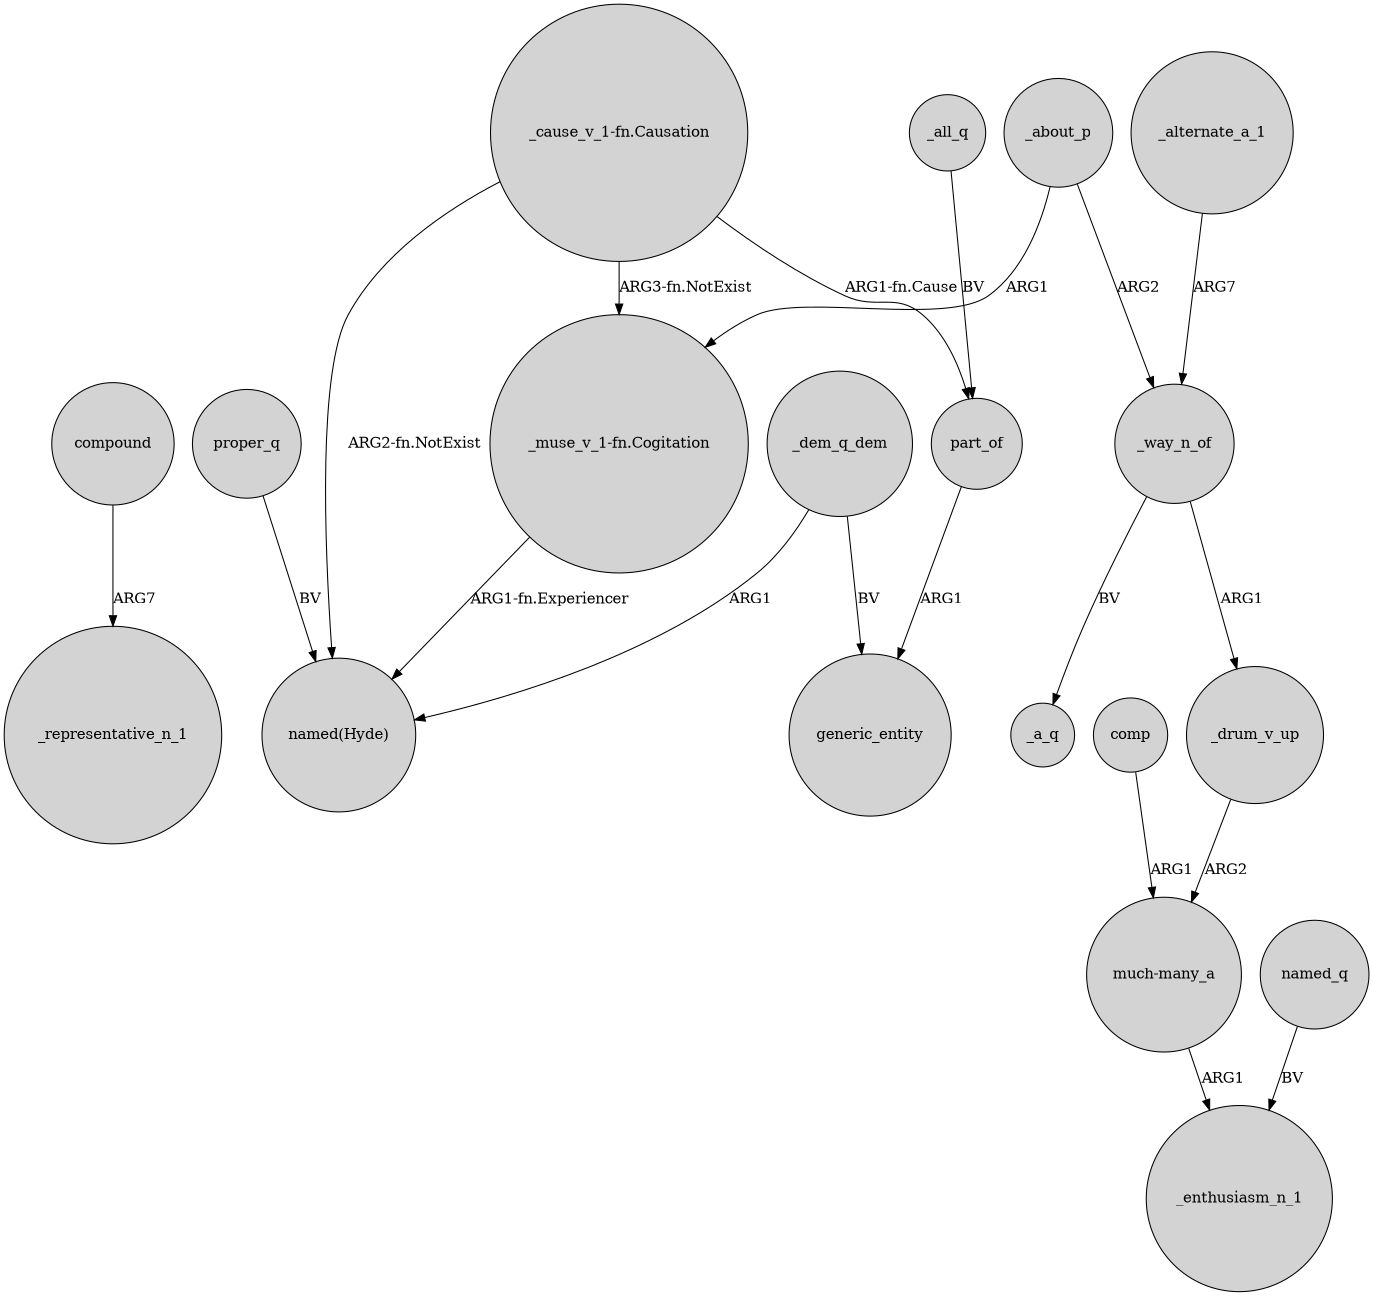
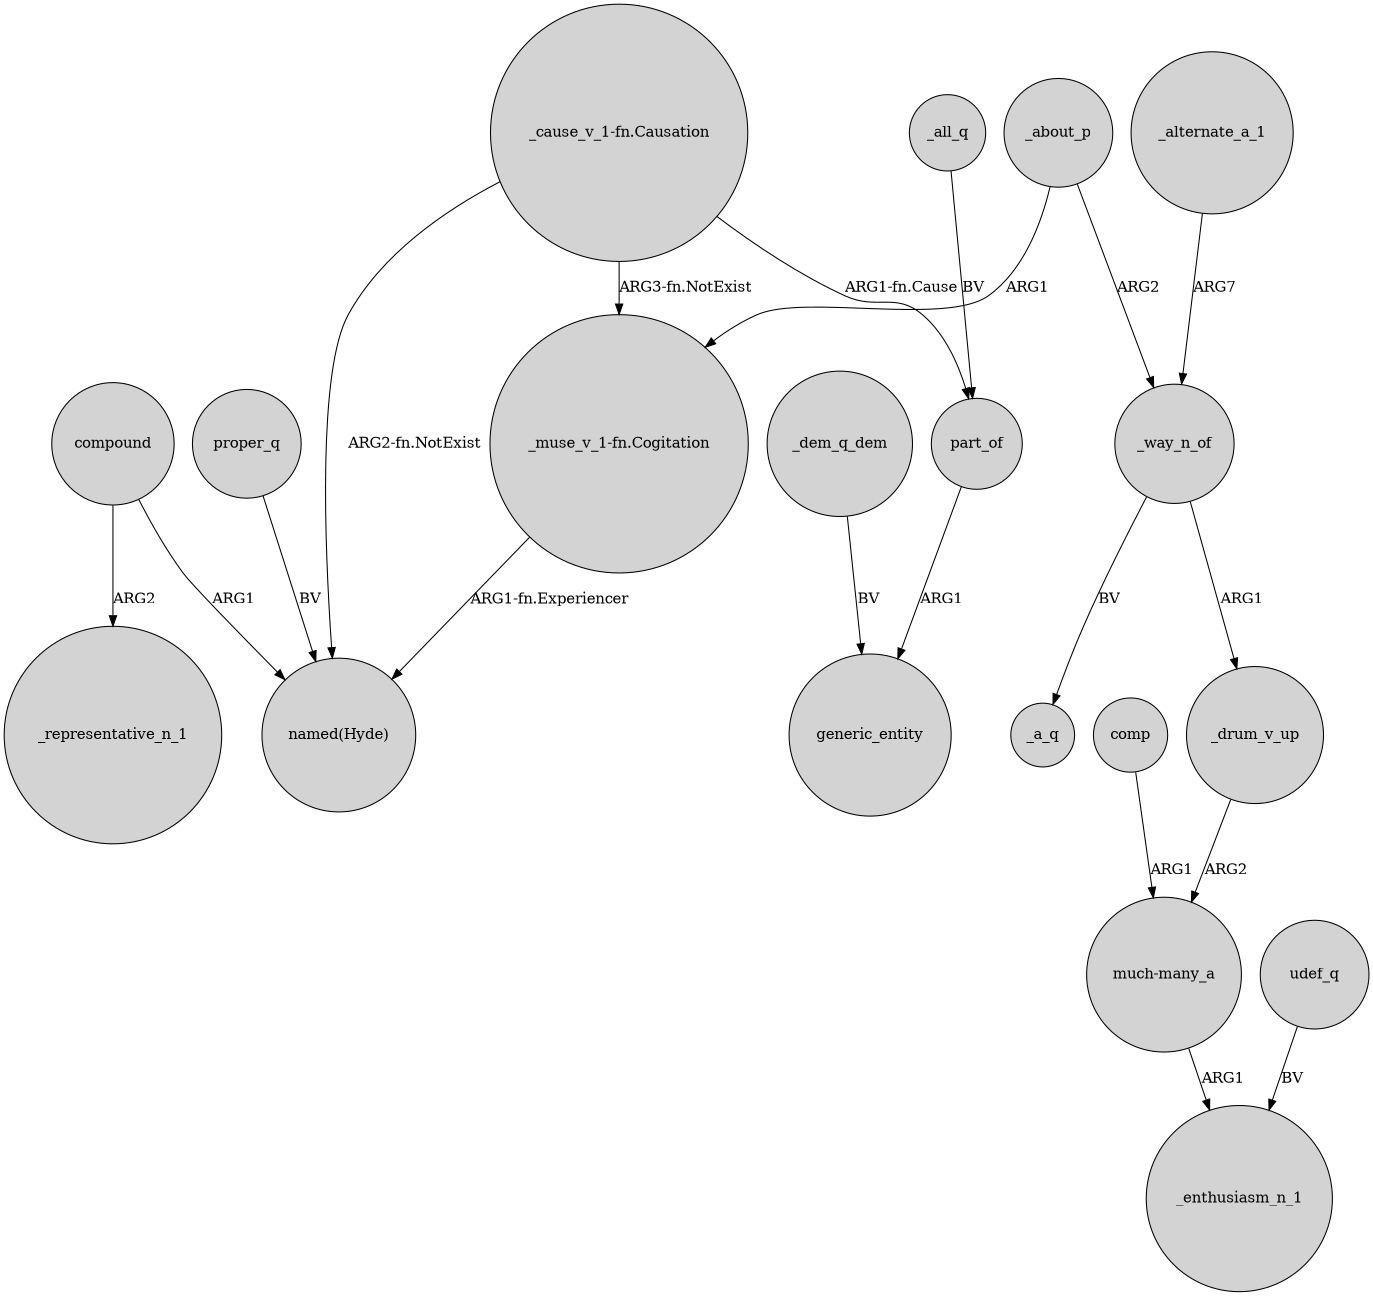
  digraph {
    node [shape=circle style=filled]
    _about_p
    "_muse_v_1-fn.Cogitation"
    _way_n_of
    "named(Hyde)"
    _drum_v_up
    _a_q
    _all_q
    part_of
    generic_entity
    "much-many_a"
-   udef_q [label=named_q]
+   udef_q
    _enthusiasm_n_1
    "_cause_v_1-fn.Causation"
    compound
    _representative_n_1
    n16 [label=_dem_q_dem]
    comp
    proper_q
    _alternate_a_1
    _about_p -> "_muse_v_1-fn.Cogitation" [label=ARG1]
    _about_p -> _way_n_of [label=ARG2]
    "_muse_v_1-fn.Cogitation" -> "named(Hyde)" [label="ARG1-fn.Experiencer"]
    _way_n_of -> _drum_v_up [label=ARG1]
    _way_n_of -> _a_q [label=BV]
    _drum_v_up -> "much-many_a" [label=ARG2]
    _all_q -> part_of [label=BV]
    part_of -> generic_entity [label=ARG1]
    "much-many_a" -> _enthusiasm_n_1 [label=ARG1]
    udef_q -> _enthusiasm_n_1 [label=BV]
    "_cause_v_1-fn.Causation" -> "_muse_v_1-fn.Cogitation" [label="ARG3-fn.NotExist"]
    "_cause_v_1-fn.Causation" -> "named(Hyde)" [label="ARG2-fn.NotExist"]
    "_cause_v_1-fn.Causation" -> part_of [label="ARG1-fn.Cause"]
-   n16 -> "named(Hyde)" [label=ARG1]
-   compound -> _representative_n_1 [label=ARG7]
+   compound -> "named(Hyde)" [label=ARG1]
+   compound -> _representative_n_1 [label=ARG2]
    n16 -> generic_entity [label=BV]
    comp -> "much-many_a" [label=ARG1]
    proper_q -> "named(Hyde)" [label=BV]
    _alternate_a_1 -> _way_n_of [label=ARG7]
  }
